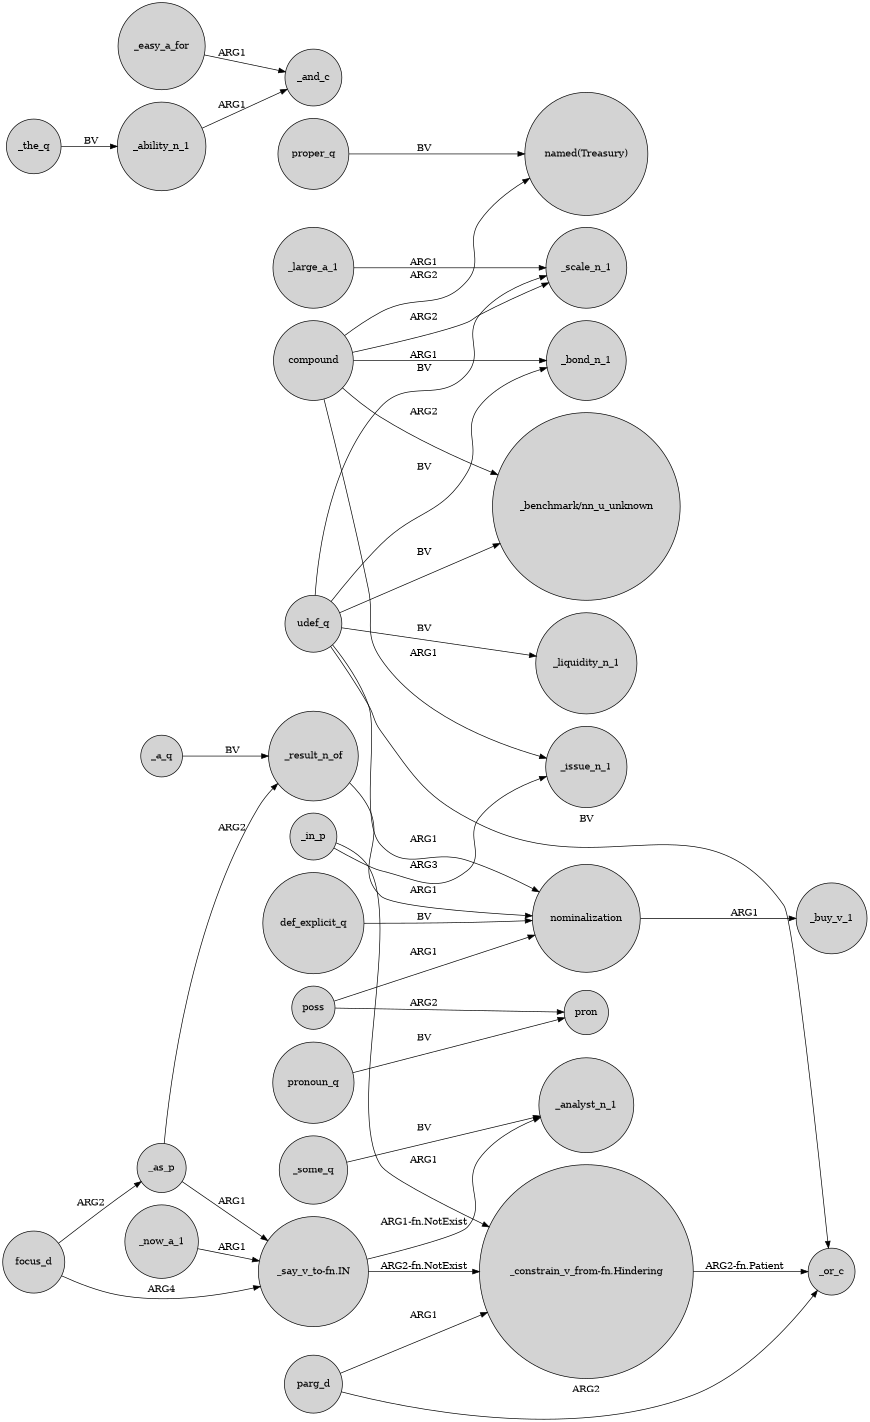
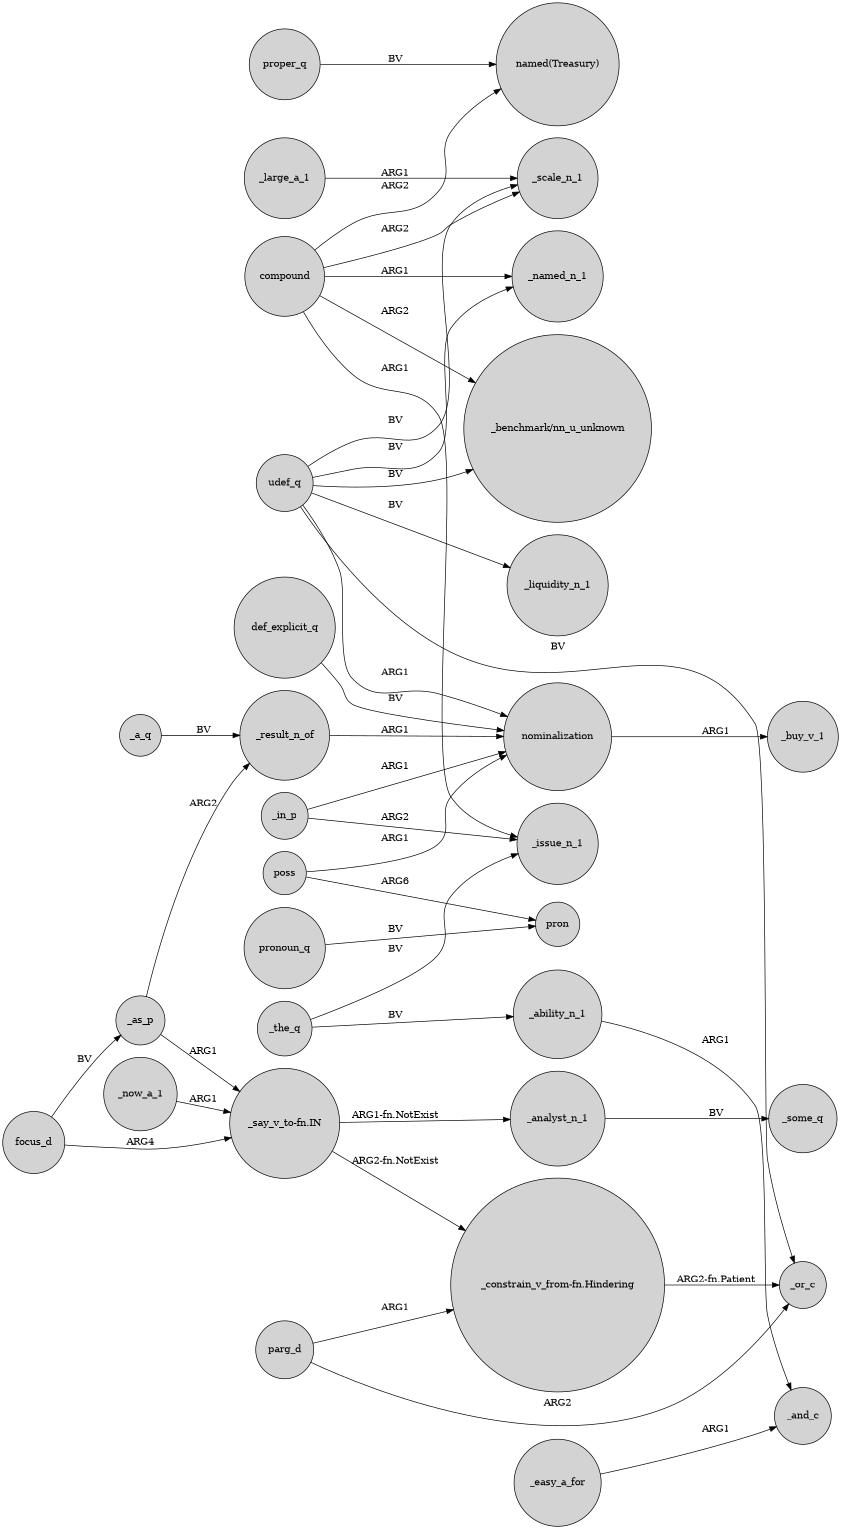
  digraph {
    rankdir=LR
    node [shape=circle style=filled]
    compound
    "named(Treasury)"
    _scale_n_1
-   _bond_n_1
+   _bond_n_1 [label=_named_n_1]
    _issue_n_1
    "_benchmark/nn_u_unknown"
    nominalization
    _buy_v_1
    poss
    pron
    "_say_v_to-fn.IN"
    _analyst_n_1
    "_constrain_v_from-fn.Hindering"
    _or_c
    udef_q
    _liquidity_n_1
    _now_a_1
    _large_a_1
    focus_d
    _as_p
    _result_n_of
    _a_q
    _easy_a_for
    _and_c
    _in_p
    _the_q
    _ability_n_1
    parg_d
    pronoun_q
    _some_q
    proper_q
    def_explicit_q
    compound -> "named(Treasury)" [label=ARG2]
    compound -> _scale_n_1 [label=ARG2]
    compound -> _bond_n_1 [label=ARG1]
    compound -> _issue_n_1 [label=ARG1]
    compound -> "_benchmark/nn_u_unknown" [label=ARG2]
    nominalization -> _buy_v_1 [label=ARG1]
    poss -> nominalization [label=ARG1]
-   poss -> pron [label=ARG2]
+   poss -> pron [label=ARG6]
    "_say_v_to-fn.IN" -> _analyst_n_1 [label="ARG1-fn.NotExist"]
    "_say_v_to-fn.IN" -> "_constrain_v_from-fn.Hindering" [label="ARG2-fn.NotExist"]
    "_constrain_v_from-fn.Hindering" -> _or_c [label="ARG2-fn.Patient"]
    udef_q -> _scale_n_1 [label=BV]
    udef_q -> _bond_n_1 [label=BV]
    udef_q -> "_benchmark/nn_u_unknown" [label=BV]
    udef_q -> nominalization [label=ARG1]
    udef_q -> _or_c [label=BV]
    udef_q -> _liquidity_n_1 [label=BV]
    _now_a_1 -> "_say_v_to-fn.IN" [label=ARG1]
    _large_a_1 -> _scale_n_1 [label=ARG1]
    focus_d -> "_say_v_to-fn.IN" [label=ARG4]
-   focus_d -> _as_p [label=ARG2]
+   focus_d -> _as_p [label=BV]
    _as_p -> "_say_v_to-fn.IN" [label=ARG1]
    _as_p -> _result_n_of [label=ARG2]
    _result_n_of -> nominalization [label=ARG1]
    _a_q -> _result_n_of [label=BV]
    _easy_a_for -> _and_c [label=ARG1]
-   _in_p -> _issue_n_1 [label=ARG3]
-   _in_p -> "_constrain_v_from-fn.Hindering" [label=ARG1]
+   _in_p -> _issue_n_1 [label=ARG2]
+   _in_p -> nominalization [label=ARG1]
+   _the_q -> _issue_n_1 [label=BV]
    _the_q -> _ability_n_1 [label=BV]
    _ability_n_1 -> _and_c [label=ARG1]
    parg_d -> "_constrain_v_from-fn.Hindering" [label=ARG1]
    parg_d -> _or_c [label=ARG2]
    pronoun_q -> pron [label=BV]
-   _some_q -> _analyst_n_1 [label=BV]
+   _analyst_n_1 -> _some_q [label=BV]
    proper_q -> "named(Treasury)" [label=BV]
    def_explicit_q -> nominalization [label=BV]
  }
